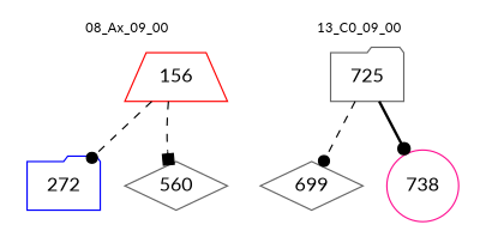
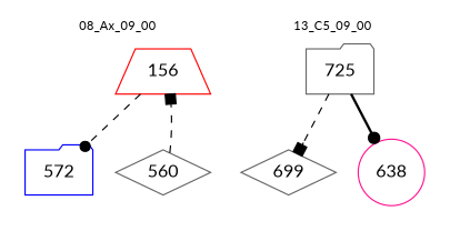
  digraph {
    fontname=Lato
    node [color=gray40 fontname=Lato shape=folder]
    edge [arrowhead=dot color=black fontname=Lato style=dashed]
    n1 [color=red label=156 shape=trapezium]
-   n2 [color=blue label=272]
+   n2 [color=blue label=572]
    n3 [label=560 shape=diamond]
    n4 [label=725]
    n5 [label=699 shape=diamond]
-   n6 [color=deeppink label=738 shape=circle]
+   n6 [color=deeppink label=638 shape=circle]
    subgraph cluster_1 {
      color=white
      fontsize=10
      label="08_Ax_09_00"
      n1
      n2
      n3
    }
    subgraph cluster_2 {
      color=white
      fontsize=10
-     label="13_C0_09_00"
+     label="13_C5_09_00"
      n4
      n5
      n6
    }
    n1 -> n2
-   n1 -> n3 [arrowhead=box]
-   n4 -> n5
+   n3 -> n1 [arrowhead=box]
+   n4 -> n5 [arrowhead=box]
    n4 -> n6 [style=bold]
  }
